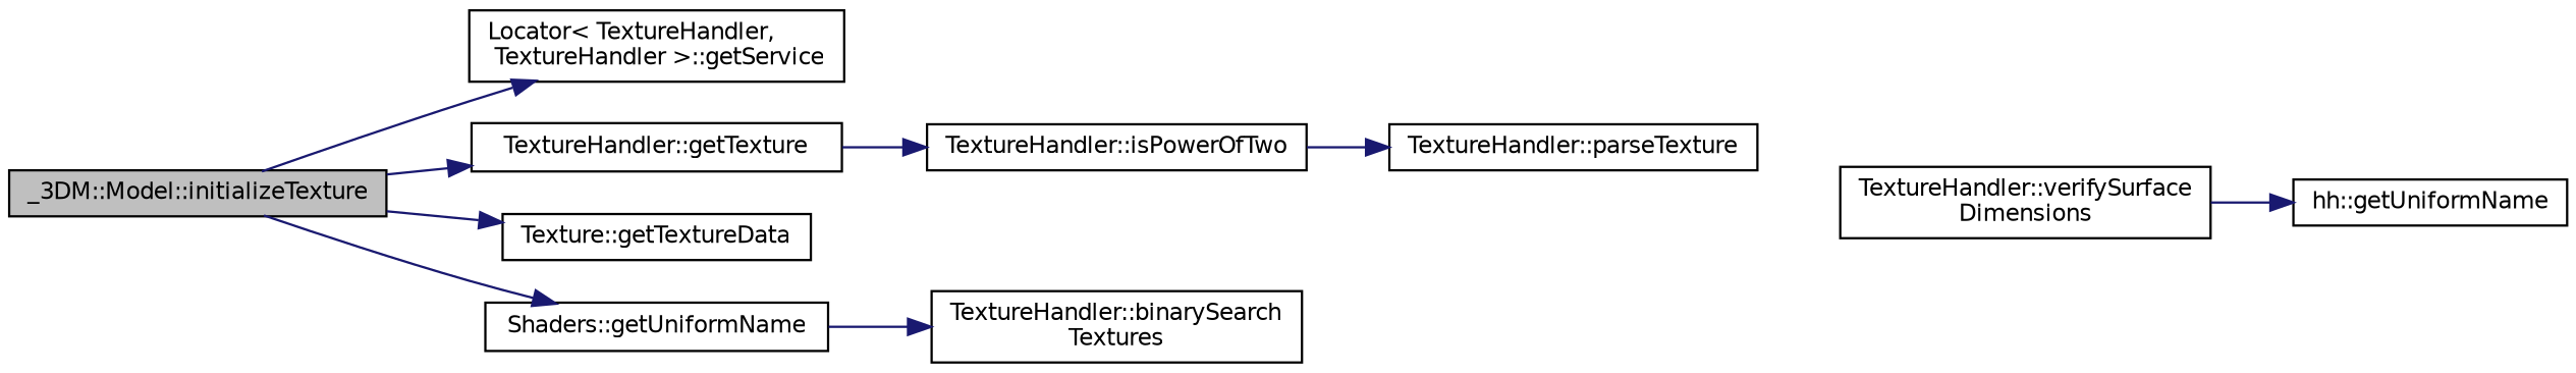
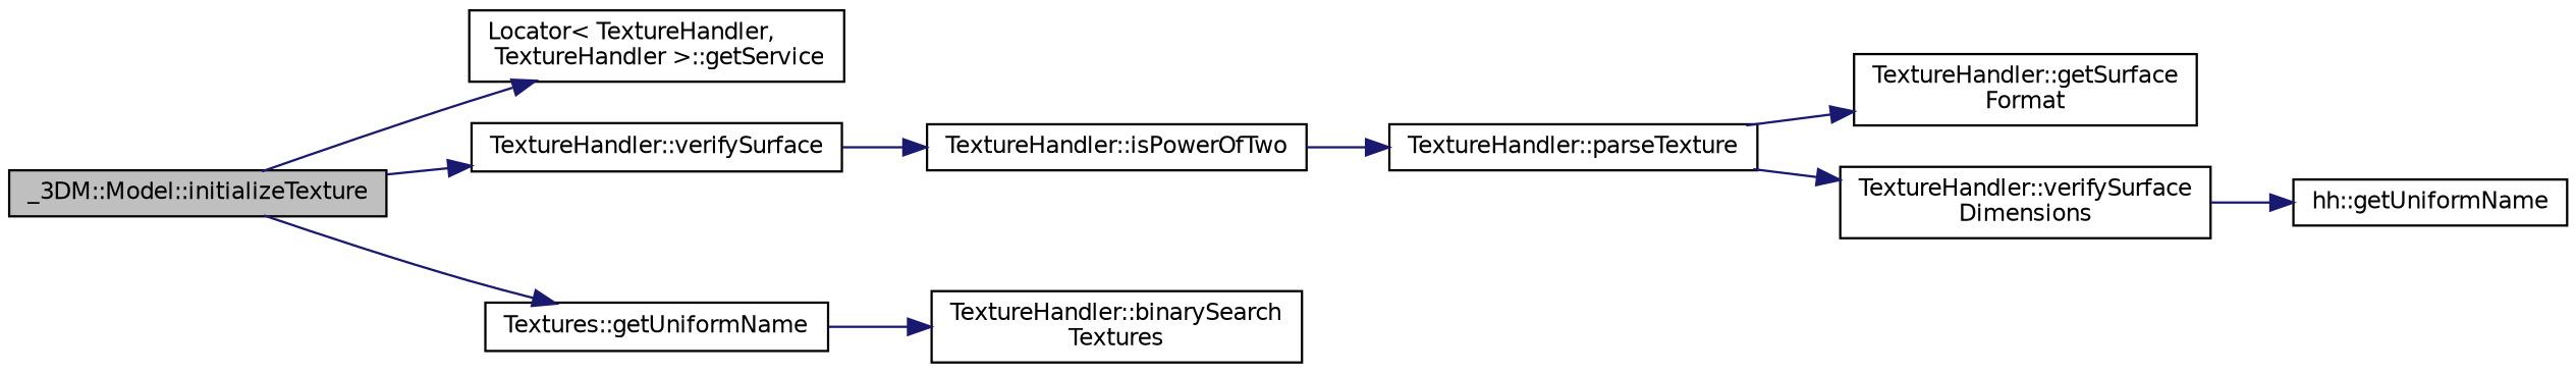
  digraph {
    rankdir=LR
    node [color=black fillcolor=white fontname=Helvetica fontsize=10 shape=record style=filled]
    edge [color=midnightblue fontname=Helvetica fontsize=10 labelfontname=Helvetica labelfontsize=10 style=solid]
    n1 [fillcolor=grey75 fontcolor=black height=0.2 label="_3DM::Model::initializeTexture" width=0.4]
    n2 [height=0.2 label="Locator\< TextureHandler,\l TextureHandler \>::getService" width=0.4]
-   n3 [height=0.2 label="TextureHandler::getTexture" width=0.4]
-   n4 [height=0.2 label="Texture::getTextureData" width=0.4]
-   n5 [height=0.2 label="Shaders::getUniformName" width=0.4]
+   n3 [height=0.2 label="TextureHandler::verifySurface" width=0.4]
+   n5 [height=0.2 label="Textures::getUniformName" width=0.4]
    n6 [height=0.2 label="TextureHandler::isPowerOfTwo" width=0.4]
    n7 [height=0.2 label="TextureHandler::binarySearch\lTextures" width=0.4]
    n8 [height=0.2 label="TextureHandler::parseTexture" width=0.4]
+   n9 [height=0.2 label="TextureHandler::getSurface\lFormat" width=0.4]
    n10 [height=0.2 label="TextureHandler::verifySurface\lDimensions" width=0.4]
    n11 [height=0.2 label="hh::getUniformName" width=0.4]
    n1 -> n2
    n1 -> n3
-   n1 -> n4
    n1 -> n5
    n3 -> n6
    n5 -> n7
    n6 -> n8
+   n8 -> n9
+   n8 -> n10
    n10 -> n11
  }
